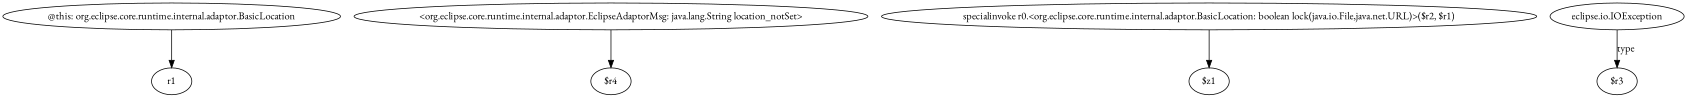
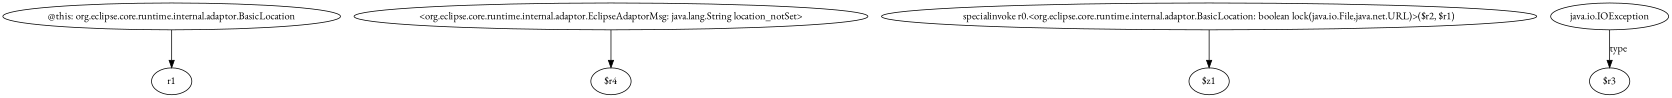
  digraph {
    fontname="EB Garamond"
    node [fontname="EB Garamond"]
    edge [fontname="EB Garamond"]
    n1 [label="@this: org.eclipse.core.runtime.internal.adaptor.BasicLocation"]
    n2 [label=r1]
    n3 [label="<org.eclipse.core.runtime.internal.adaptor.EclipseAdaptorMsg: java.lang.String location_notSet>"]
    n4 [label="$r4"]
    n5 [label="specialinvoke r0.<org.eclipse.core.runtime.internal.adaptor.BasicLocation: boolean lock(java.io.File,java.net.URL)>($r2, $r1)"]
    n6 [label="$z1"]
-   n7 [label="eclipse.io.IOException"]
+   n7 [label="java.io.IOException"]
    n8 [label="$r3"]
    n1 -> n2
    n3 -> n4
    n5 -> n6
    n7 -> n8 [label=type]
  }
